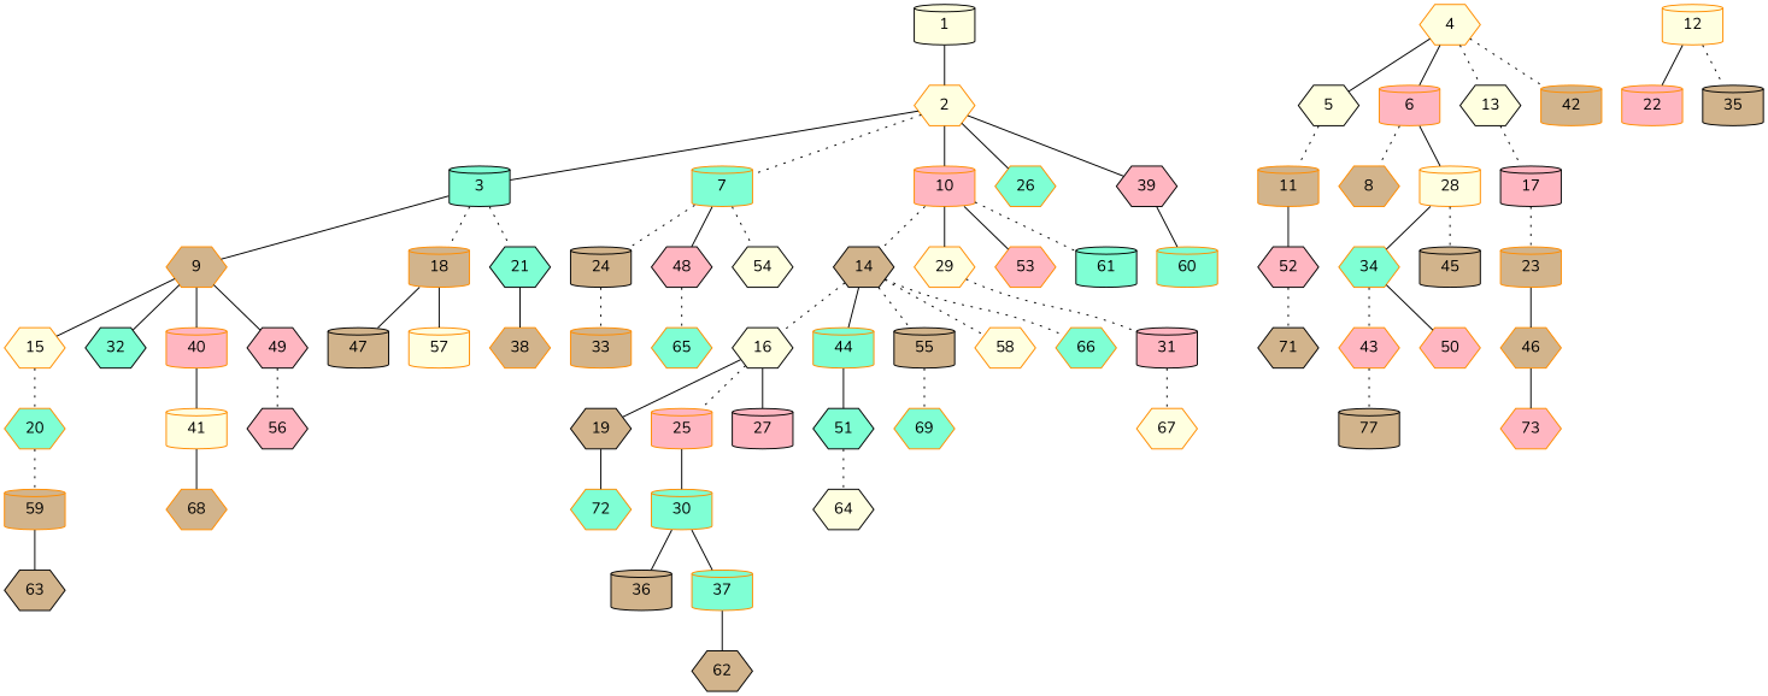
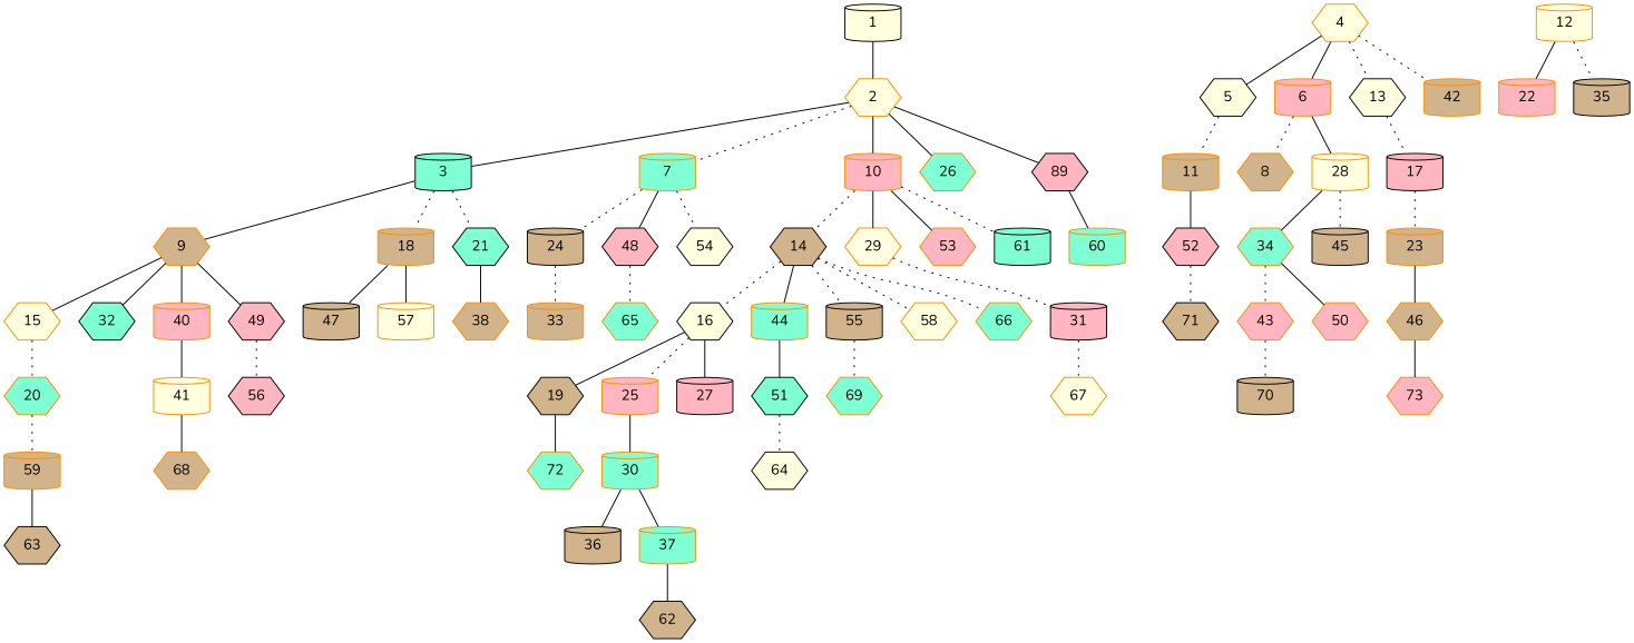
  graph {
    fontname=Nunito
    node [color=darkorange fillcolor=tan fontname=Nunito shape=hexagon style=filled]
    edge [fontname=Nunito style=solid]
    1 [color=black fillcolor=lightyellow shape=cylinder]
    2 [fillcolor=lightyellow]
    3 [color=black fillcolor=aquamarine shape=cylinder]
    7 [fillcolor=aquamarine shape=cylinder]
    10 [fillcolor=lightpink shape=cylinder]
    26 [fillcolor=aquamarine]
-   39 [color=black fillcolor=lightpink]
+   39 [color=black fillcolor=lightpink label=89]
    9
    18 [shape=cylinder]
    21 [color=black fillcolor=aquamarine]
    24 [color=black shape=cylinder]
    48 [color=black fillcolor=lightpink]
    54 [color=black fillcolor=lightyellow]
    14 [color=black]
    29 [fillcolor=lightyellow]
    53 [fillcolor=lightpink]
    61 [color=black fillcolor=aquamarine shape=cylinder]
    60 [fillcolor=aquamarine shape=cylinder]
    4 [fillcolor=lightyellow]
    5 [color=black fillcolor=lightyellow]
    6 [fillcolor=lightpink shape=cylinder]
    13 [color=black fillcolor=lightyellow]
    42 [shape=cylinder]
    15 [fillcolor=lightyellow]
    32 [color=black fillcolor=aquamarine]
    40 [fillcolor=lightpink shape=cylinder]
    49 [color=black fillcolor=lightpink]
    47 [color=black shape=cylinder]
    57 [fillcolor=lightyellow shape=cylinder]
    38
    11 [shape=cylinder]
    8
    28 [fillcolor=lightyellow shape=cylinder]
    12 [fillcolor=lightyellow shape=cylinder]
    22 [fillcolor=lightpink shape=cylinder]
    35 [color=black shape=cylinder]
    17 [color=black fillcolor=lightpink shape=cylinder]
    52 [color=black fillcolor=lightpink]
    34 [fillcolor=aquamarine]
    45 [color=black shape=cylinder]
    33 [shape=cylinder]
    65 [fillcolor=aquamarine]
    20 [fillcolor=aquamarine]
    41 [fillcolor=lightyellow shape=cylinder]
    56 [color=black fillcolor=lightpink]
    16 [color=black fillcolor=lightyellow]
    44 [fillcolor=aquamarine shape=cylinder]
    55 [color=black shape=cylinder]
    58 [fillcolor=lightyellow]
    66 [fillcolor=aquamarine]
    31 [color=black fillcolor=lightpink shape=cylinder]
    71 [color=black]
    23 [shape=cylinder]
    19 [color=black]
    25 [fillcolor=lightpink shape=cylinder]
    27 [color=black fillcolor=lightpink shape=cylinder]
    51 [color=black fillcolor=aquamarine]
    69 [fillcolor=aquamarine]
    59 [shape=cylinder]
    72 [fillcolor=aquamarine]
    30 [fillcolor=aquamarine shape=cylinder]
    46
    63 [color=black]
    73 [fillcolor=lightpink]
    36 [color=black shape=cylinder]
    37 [fillcolor=aquamarine shape=cylinder]
    43 [fillcolor=lightpink]
    50 [fillcolor=lightpink]
    67 [fillcolor=lightyellow]
    62 [color=black]
-   70 [color=black shape=cylinder label=77]
+   70 [color=black shape=cylinder]
    68
    64 [color=black fillcolor=lightyellow]
    1 -- 2
    2 -- 3
    2 -- 7 [style=dotted]
    2 -- 10
    2 -- 26
    2 -- 39
    3 -- 9
    3 -- 18 [style=dotted]
    3 -- 21 [style=dotted]
    7 -- 24 [style=dotted]
    7 -- 48
    7 -- 54 [style=dotted]
    10 -- 14 [style=dotted]
    10 -- 29
    10 -- 53
    10 -- 61 [style=dotted]
    39 -- 60
    9 -- 15
    9 -- 32
    9 -- 40
    9 -- 49
    18 -- 47
    18 -- 57
    21 -- 38
    24 -- 33 [style=dotted]
    48 -- 65 [style=dotted]
    14 -- 16 [style=dotted]
    14 -- 44
    14 -- 55 [style=dotted]
    14 -- 58 [style=dotted]
    14 -- 66 [style=dotted]
    29 -- 31 [style=dotted]
    4 -- 5
    4 -- 6
    4 -- 13 [style=dotted]
    4 -- 42 [style=dotted]
    5 -- 11 [style=dotted]
    6 -- 8 [style=dotted]
    6 -- 28
    13 -- 17 [style=dotted]
    15 -- 20 [style=dotted]
    40 -- 41
    49 -- 56 [style=dotted]
    11 -- 52
    28 -- 34
    28 -- 45 [style=dotted]
    12 -- 22
    12 -- 35 [style=dotted]
    17 -- 23 [style=dotted]
    52 -- 71 [style=dotted]
    34 -- 43 [style=dotted]
    34 -- 50
    20 -- 59 [style=dotted]
    41 -- 68
    16 -- 19
    16 -- 25 [style=dotted]
    16 -- 27
    44 -- 51
    55 -- 69 [style=dotted]
    31 -- 67 [style=dotted]
    23 -- 46
    19 -- 72
    25 -- 30
    51 -- 64 [style=dotted]
    59 -- 63
    30 -- 36
    30 -- 37
    46 -- 73
    37 -- 62
    43 -- 70 [style=dotted]
  }
